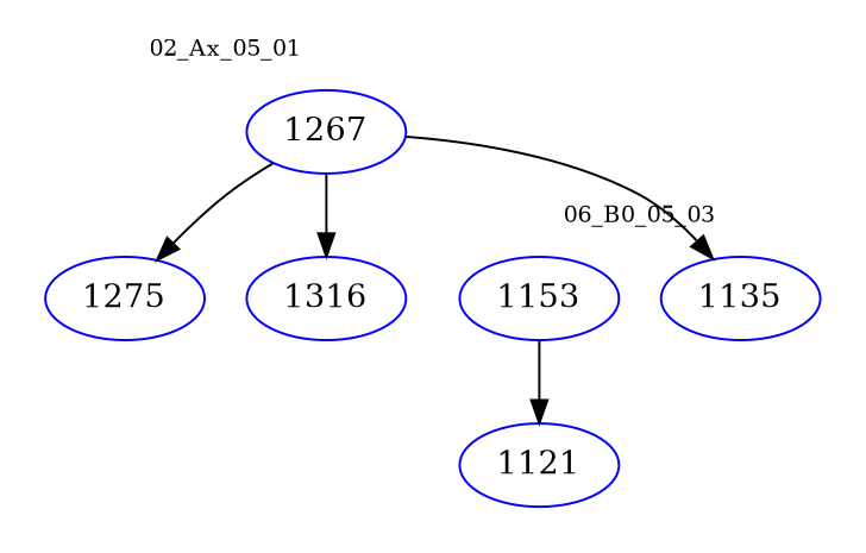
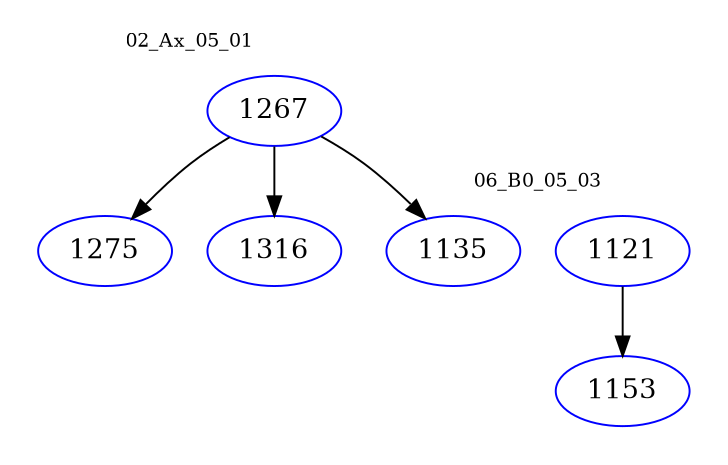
  digraph {
    node [color=blue]
    edge [color=black]
    n1 [label=1267]
    n2 [label=1275]
    n3 [label=1316]
    n4 [label=1121]
    n5 [label=1135]
    n6 [label=1153]
    subgraph cluster_1 {
      color=white
      fontsize=10
      label="02_Ax_05_01"
      n1
      n2
      n3
    }
    subgraph cluster_2 {
      color=white
      fontsize=10
      label="06_B0_05_03"
      n4
      n5
      n6
    }
    n1 -> n2
    n1 -> n3
    n1 -> n5
-   n6 -> n4
+   n4 -> n6
  }
